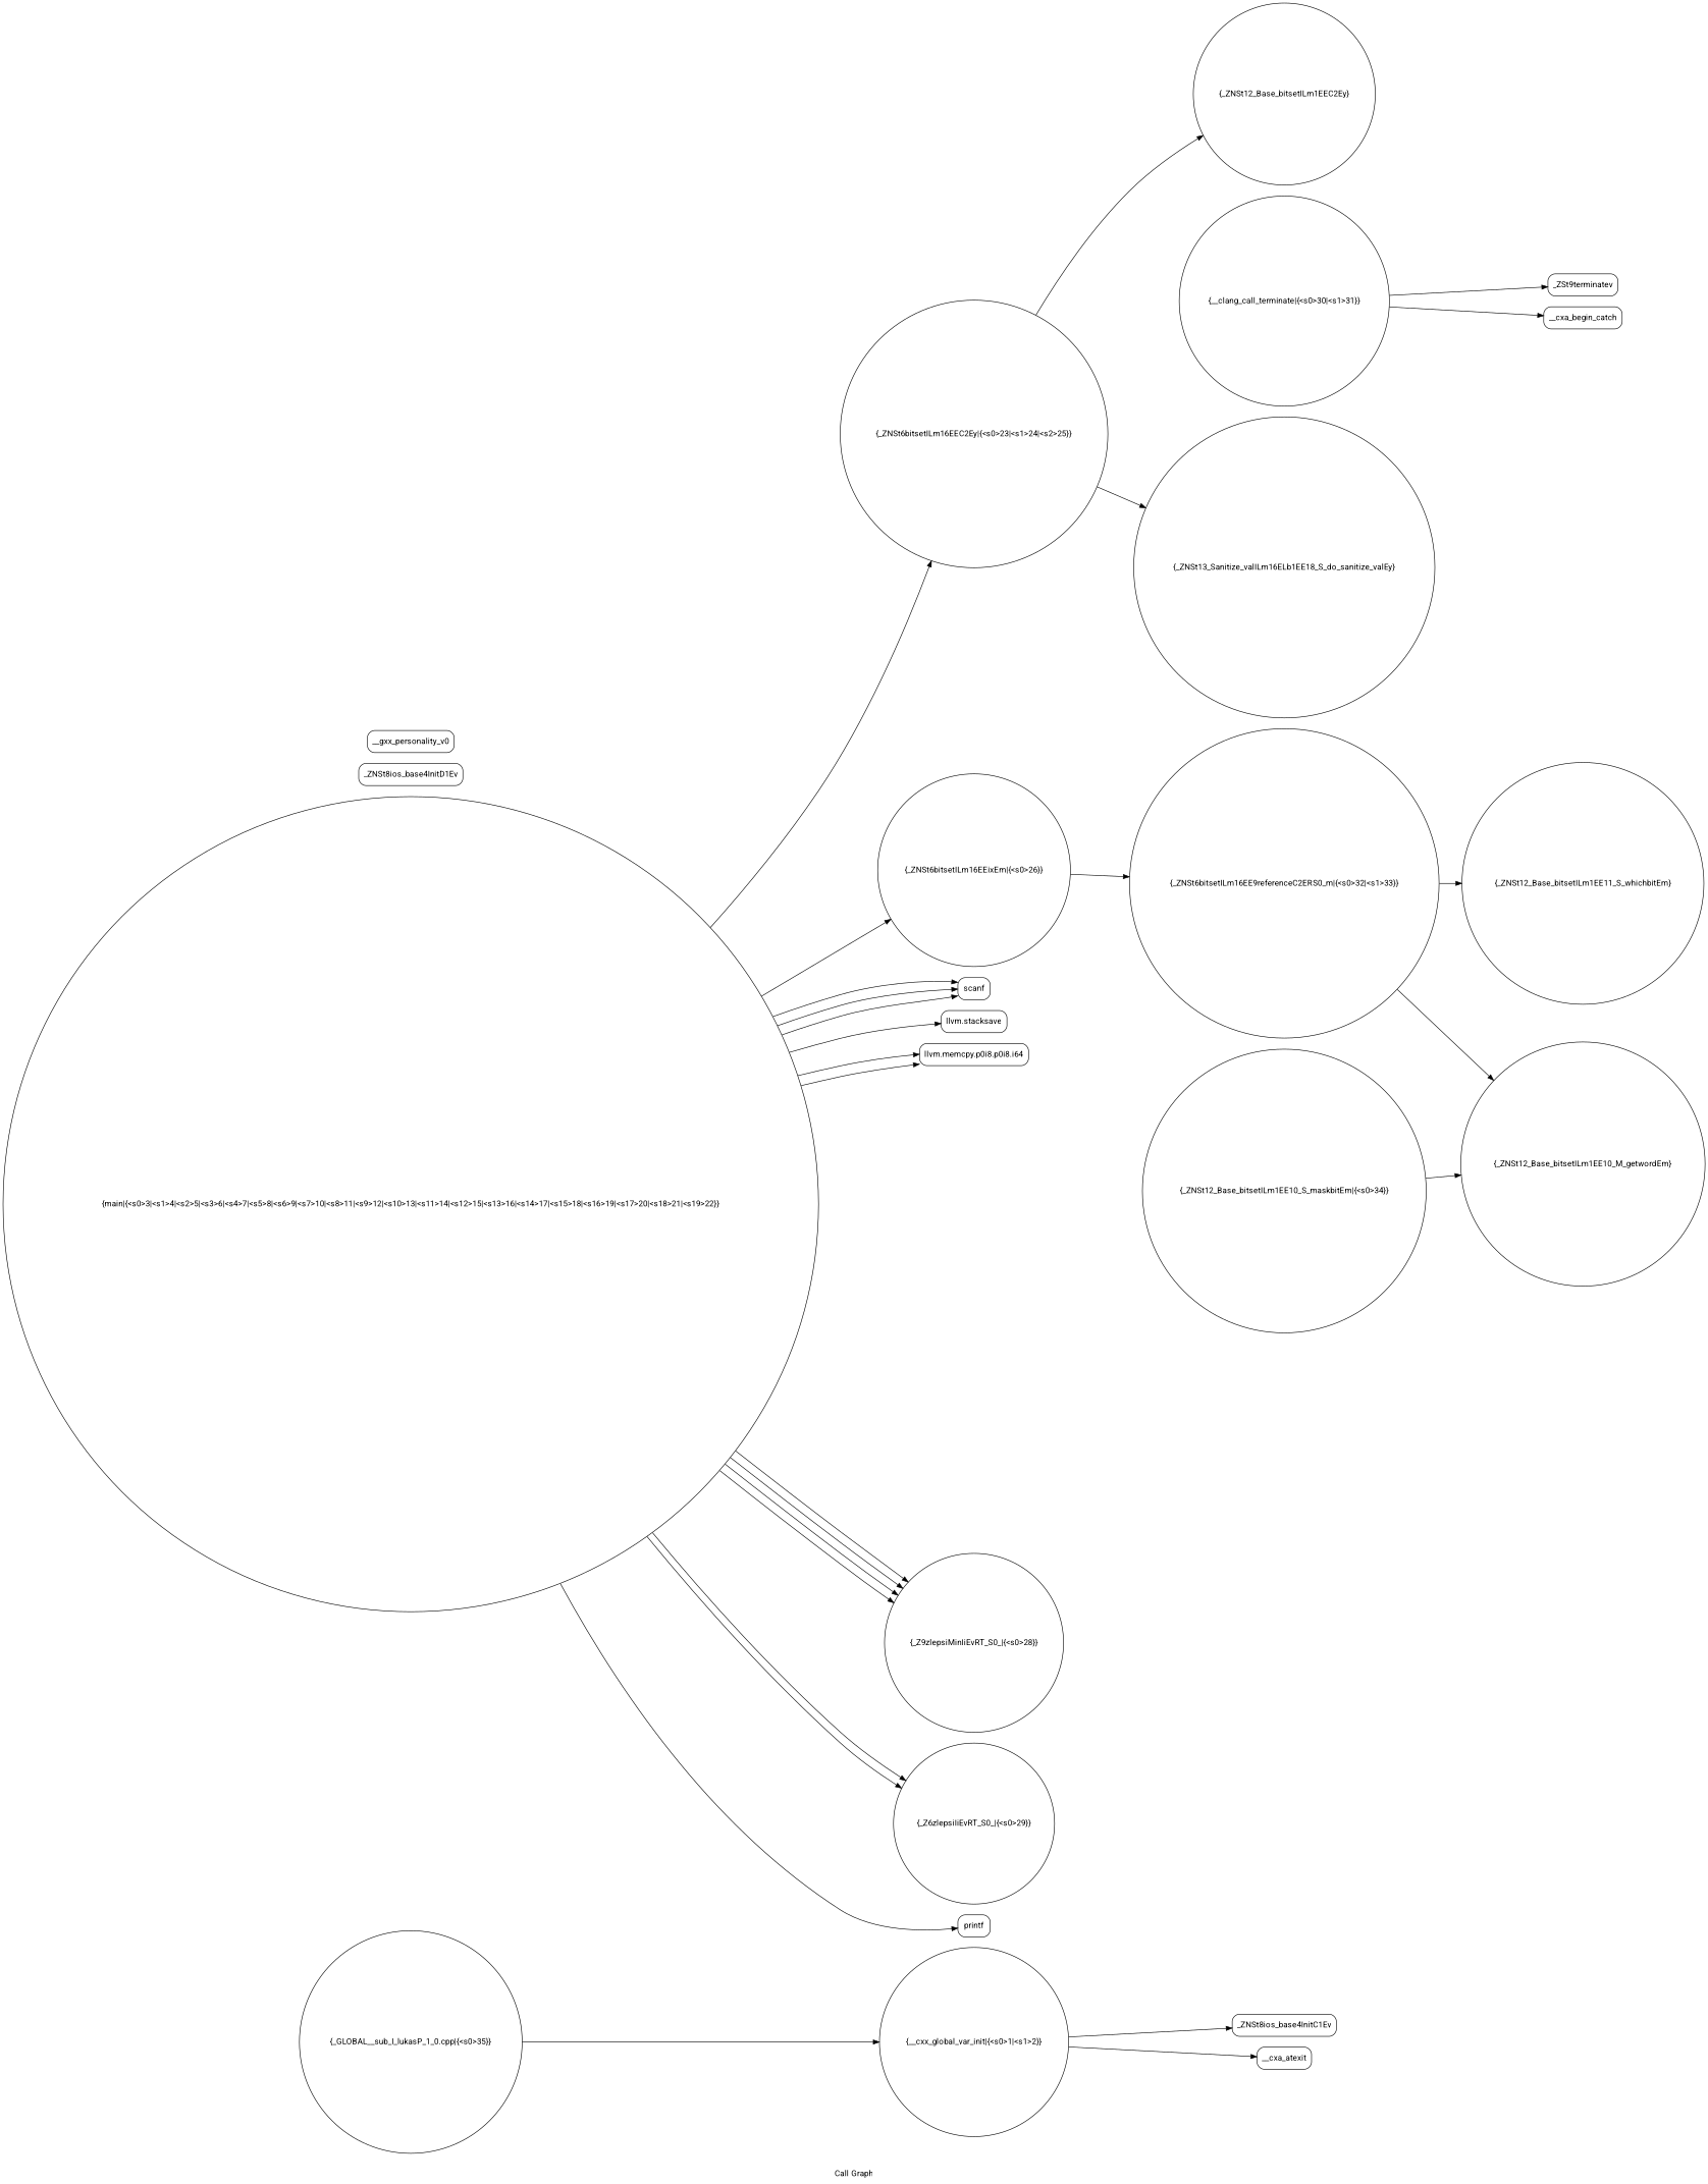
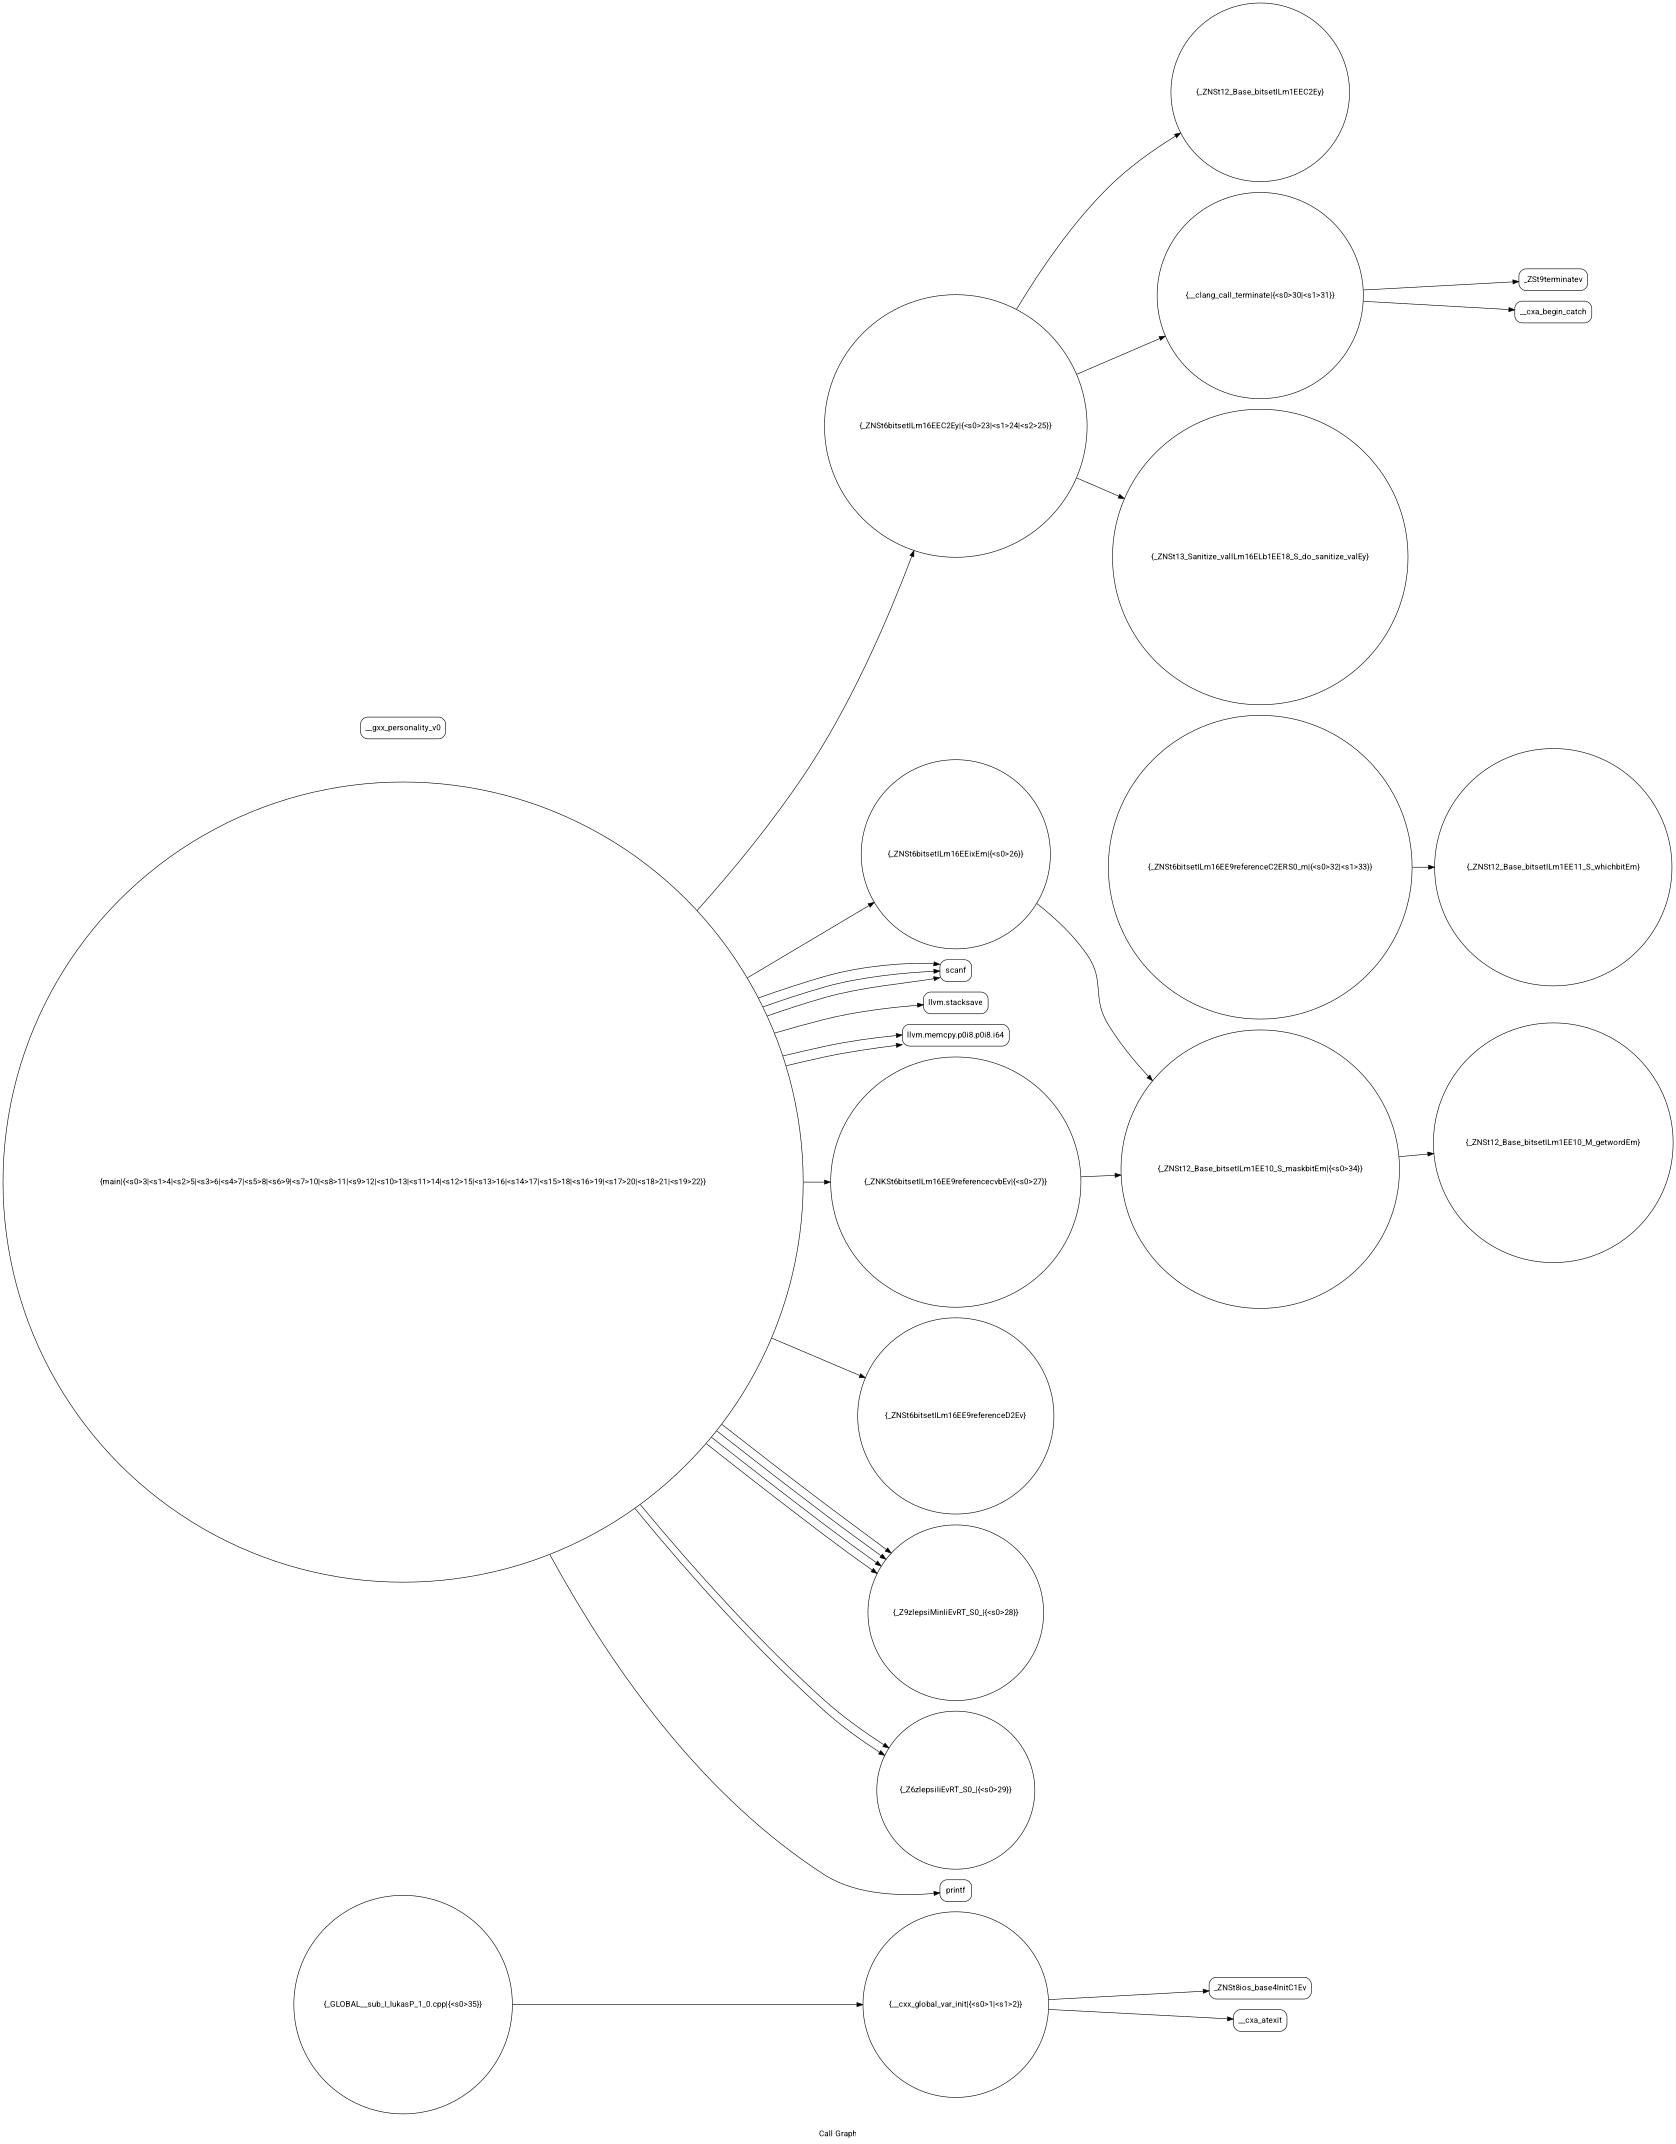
  digraph {
    fontname=Roboto
    label="Call Graph"
    rankdir=LR
    node [fontname=Roboto shape=circle]
    edge [color=black fontname=Roboto tailport=s0]
    n1 [label="{__cxx_global_var_init|{<s0>1|<s1>2}}"]
    n2 [label="{_ZNSt8ios_base4InitC1Ev}" shape=Mrecord]
    n3 [label="{__cxa_atexit}" shape=Mrecord]
    n4 [label="{_ZNSt12_Base_bitsetILm1EE10_S_maskbitEm|{<s0>34}}"]
    n5 [label="{_ZNSt12_Base_bitsetILm1EE10_M_getwordEm}"]
    n6 [label="{_ZNSt12_Base_bitsetILm1EE11_S_whichbitEm}"]
    n7 [label="{_ZNSt6bitsetILm16EEC2Ey|{<s0>23|<s1>24|<s2>25}}"]
    n8 [label="{_ZNSt13_Sanitize_valILm16ELb1EE18_S_do_sanitize_valEy}"]
    n9 [label="{_ZNSt12_Base_bitsetILm1EEC2Ey}"]
    n10 [label="{__clang_call_terminate|{<s0>30|<s1>31}}"]
    n11 [label="{_ZSt9terminatev}" shape=Mrecord]
    n12 [label="{__cxa_begin_catch}" shape=Mrecord]
-   n13 [label="{_ZNSt8ios_base4InitD1Ev}" shape=Mrecord]
    n14 [label="{_GLOBAL__sub_I_lukasP_1_0.cpp|{<s0>35}}"]
    n15 [label="{_ZNSt6bitsetILm16EEixEm|{<s0>26}}"]
    n16 [label="{_ZNSt6bitsetILm16EE9referenceC2ERS0_m|{<s0>32|<s1>33}}"]
    n17 [label="{main|{<s0>3|<s1>4|<s2>5|<s3>6|<s4>7|<s5>8|<s6>9|<s7>10|<s8>11|<s9>12|<s10>13|<s11>14|<s12>15|<s13>16|<s14>17|<s15>18|<s16>19|<s17>20|<s18>21|<s19>22}}"]
    n18 [label="{scanf}" shape=Mrecord]
    n19 [label="{llvm.stacksave}" shape=Mrecord]
    n20 [label="{llvm.memcpy.p0i8.p0i8.i64}" shape=Mrecord]
+   n21 [label="{_ZNKSt6bitsetILm16EE9referencecvbEv|{<s0>27}}"]
+   n22 [label="{_ZNSt6bitsetILm16EE9referenceD2Ev}"]
    n23 [label="{_Z9zlepsiMinIiEvRT_S0_|{<s0>28}}"]
    n24 [label="{_Z6zlepsiIiEvRT_S0_|{<s0>29}}"]
    n25 [label="{printf}" shape=Mrecord]
    n26 [label="{__gxx_personality_v0}" shape=Mrecord]
    n1 -> n2
    n1 -> n3 [tailport=s1]
    n4 -> n5
    n7 -> n8
    n7 -> n9 [tailport=s1]
+   n7 -> n10 [tailport=s2]
    n10 -> n11 [tailport=s1]
    n10 -> n12
    n14 -> n1
-   n15 -> n16
-   n16 -> n5
+   n15 -> n4
    n16 -> n6 [tailport=s1]
    n17 -> n7 [tailport=s4]
    n17 -> n15 [tailport=s7]
    n17 -> n18
    n17 -> n18 [tailport=s1]
    n17 -> n18 [tailport=s2]
    n17 -> n19 [tailport=s3]
    n17 -> n20 [tailport=s5]
    n17 -> n20 [tailport=s6]
+   n17 -> n21 [tailport=s8]
+   n17 -> n22 [tailport=s9]
    n17 -> n23 [tailport=s10]
    n17 -> n23 [tailport=s12]
    n17 -> n23 [tailport=s16]
    n17 -> n23 [tailport=s17]
    n17 -> n24 [tailport=s11]
    n17 -> n24 [tailport=s13]
    n17 -> n25 [tailport=s18]
+   n21 -> n4
  }
